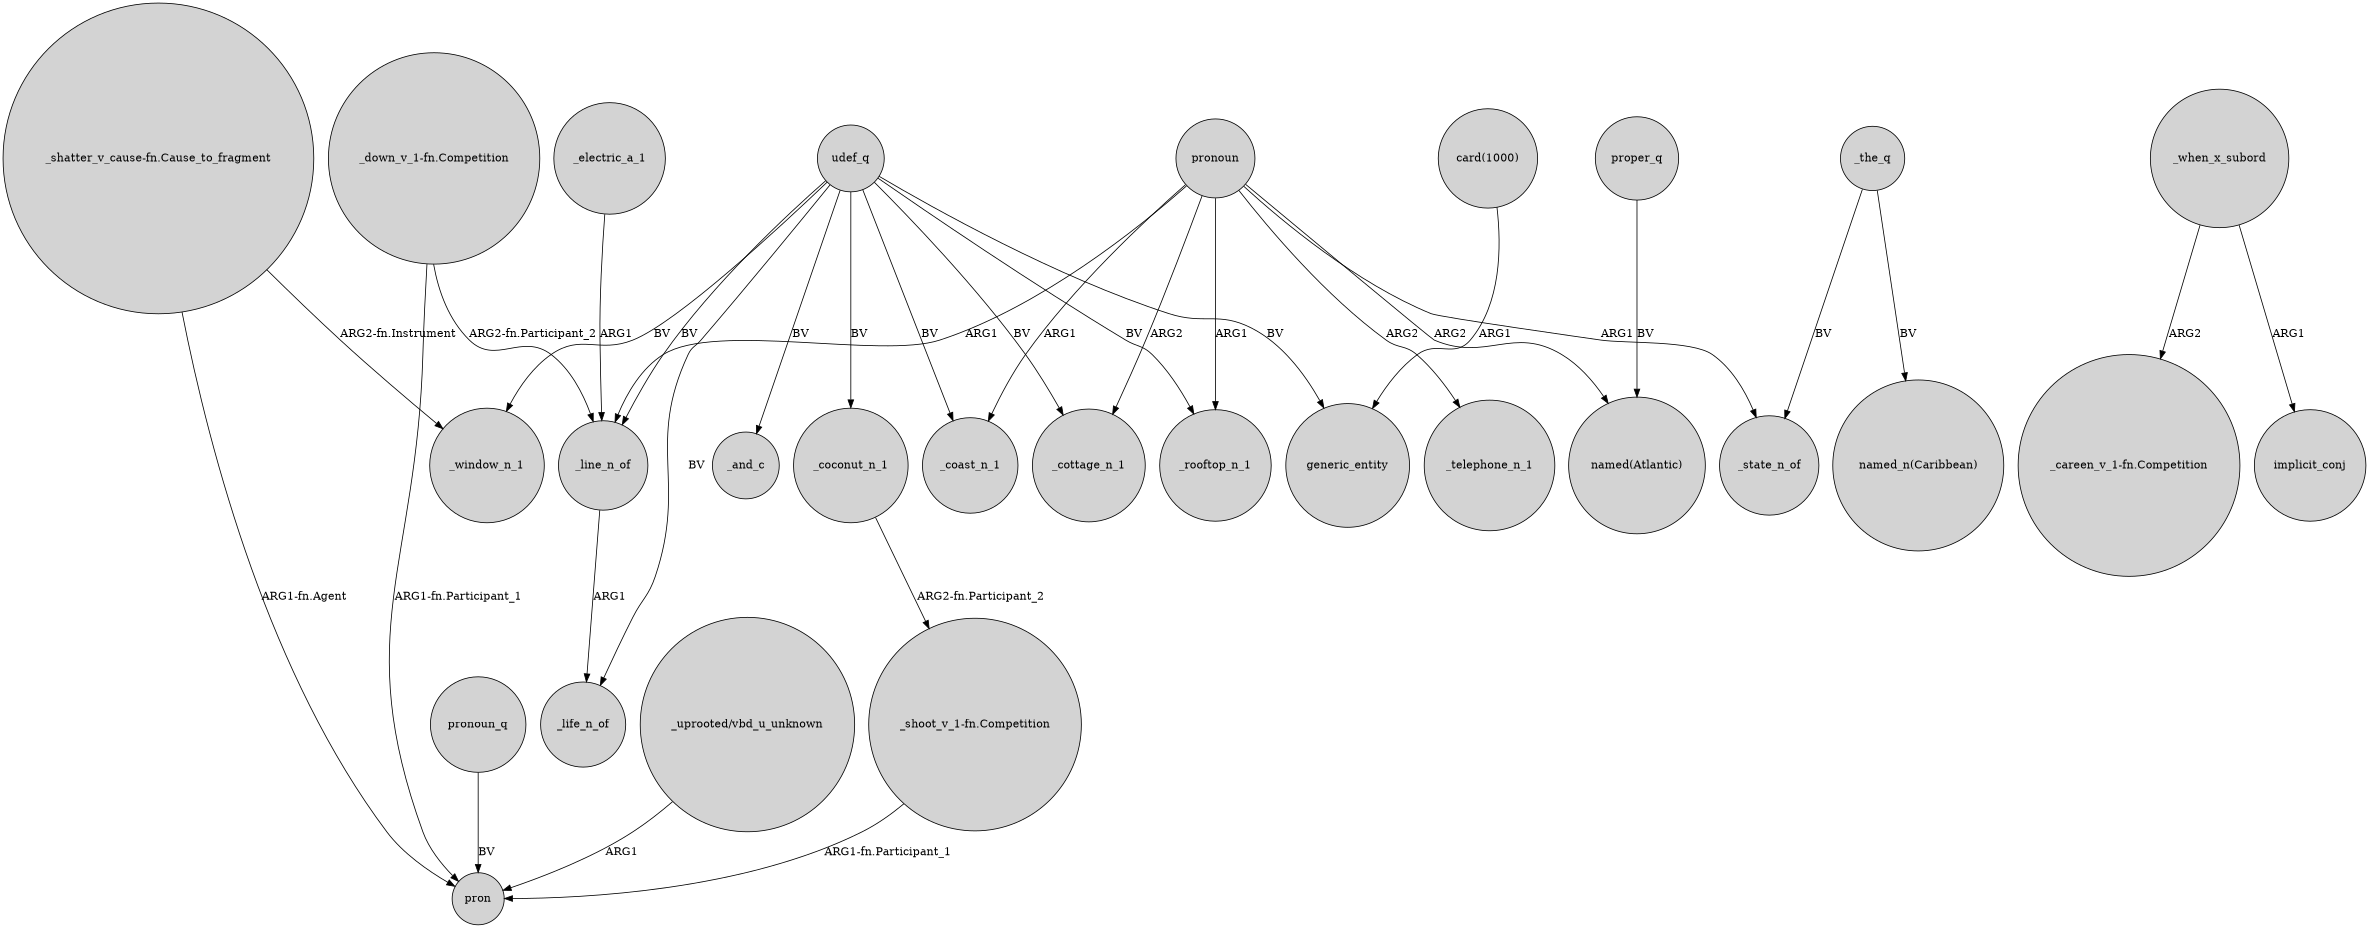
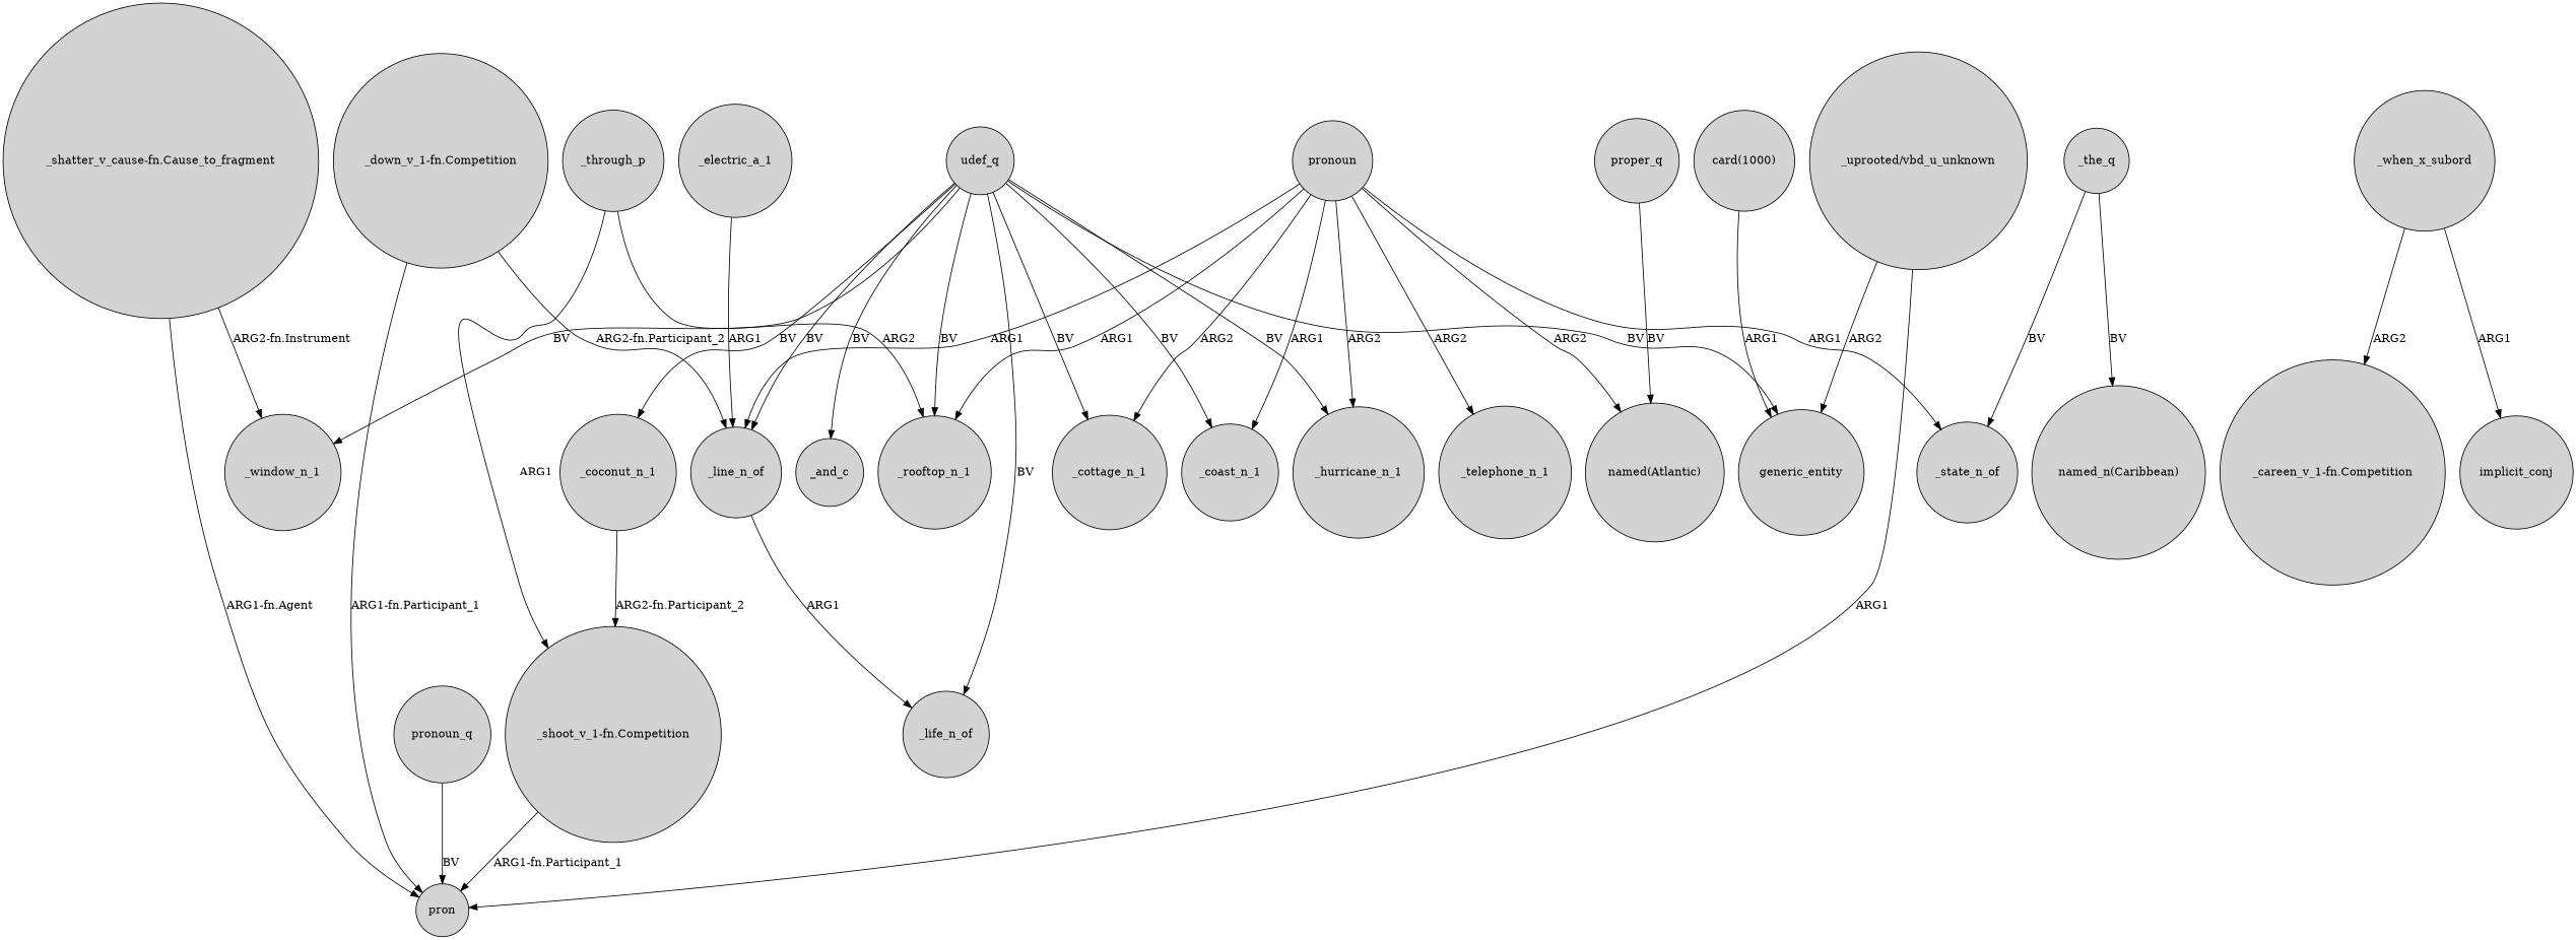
  digraph {
    node [shape=circle style=filled]
    udef_q
    _coconut_n_1
    _cottage_n_1
    _line_n_of
    _coast_n_1
    _rooftop_n_1
+   _hurricane_n_1
    _and_c
    _life_n_of
    generic_entity
    _window_n_1
    "_shoot_v_1-fn.Competition"
    n13 [label=pronoun]
    _telephone_n_1
    "named(Atlantic)"
    _state_n_of
    proper_q
    _the_q
    "named_n(Caribbean)"
    _electric_a_1
    "_down_v_1-fn.Competition"
    pron
    pronoun_q
+   _through_p
    "_shatter_v_cause-fn.Cause_to_fragment"
    _when_x_subord
    "_careen_v_1-fn.Competition"
    implicit_conj
    "_uprooted/vbd_u_unknown"
    "card(1000)"
    udef_q -> _coconut_n_1 [label=BV]
    udef_q -> _cottage_n_1 [label=BV]
    udef_q -> _line_n_of [label=BV]
    udef_q -> _coast_n_1 [label=BV]
    udef_q -> _rooftop_n_1 [label=BV]
+   udef_q -> _hurricane_n_1 [label=BV]
    udef_q -> _and_c [label=BV]
    udef_q -> _life_n_of [label=BV]
    udef_q -> generic_entity [label=BV]
    udef_q -> _window_n_1 [label=BV]
    _coconut_n_1 -> "_shoot_v_1-fn.Competition" [label="ARG2-fn.Participant_2"]
    _line_n_of -> _life_n_of [label=ARG1]
    "_shoot_v_1-fn.Competition" -> pron [label="ARG1-fn.Participant_1"]
    n13 -> _cottage_n_1 [label=ARG2]
    n13 -> _line_n_of [label=ARG1]
    n13 -> _coast_n_1 [label=ARG1]
    n13 -> _rooftop_n_1 [label=ARG1]
+   n13 -> _hurricane_n_1 [label=ARG2]
    n13 -> _telephone_n_1 [label=ARG2]
    n13 -> "named(Atlantic)" [label=ARG2]
    n13 -> _state_n_of [label=ARG1]
    proper_q -> "named(Atlantic)" [label=BV]
    _the_q -> _state_n_of [label=BV]
    _the_q -> "named_n(Caribbean)" [label=BV]
    _electric_a_1 -> _line_n_of [label=ARG1]
    "_down_v_1-fn.Competition" -> _line_n_of [label="ARG2-fn.Participant_2"]
    "_down_v_1-fn.Competition" -> pron [label="ARG1-fn.Participant_1"]
    pronoun_q -> pron [label=BV]
+   _through_p -> _rooftop_n_1 [label=ARG2]
+   _through_p -> "_shoot_v_1-fn.Competition" [label=ARG1]
    "_shatter_v_cause-fn.Cause_to_fragment" -> _window_n_1 [label="ARG2-fn.Instrument"]
    "_shatter_v_cause-fn.Cause_to_fragment" -> pron [label="ARG1-fn.Agent"]
    _when_x_subord -> "_careen_v_1-fn.Competition" [label=ARG2]
    _when_x_subord -> implicit_conj [label=ARG1]
+   "_uprooted/vbd_u_unknown" -> generic_entity [label=ARG2]
    "_uprooted/vbd_u_unknown" -> pron [label=ARG1]
    "card(1000)" -> generic_entity [label=ARG1]
  }
